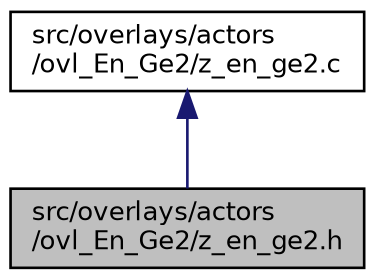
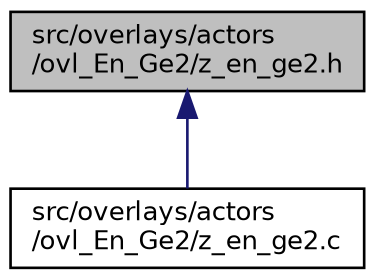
  digraph {
    node [color=black fontname=Helvetica fontsize=10 shape=record style=filled]
    n1 [fillcolor=grey75 fontcolor=black height=0.2 label="src/overlays/actors\l/ovl_En_Ge2/z_en_ge2.h" width=0.4]
    n2 [fillcolor=white height=0.2 label="src/overlays/actors\l/ovl_En_Ge2/z_en_ge2.c" width=0.4]
-   n2 -> n1 [color=midnightblue dir=back fontname=Helvetica fontsize=10 labelfontname=Helvetica labelfontsize=10 style=solid]
+   n1 -> n2 [color=midnightblue dir=back fontname=Helvetica fontsize=10 labelfontname=Helvetica labelfontsize=10 style=solid]
  }
